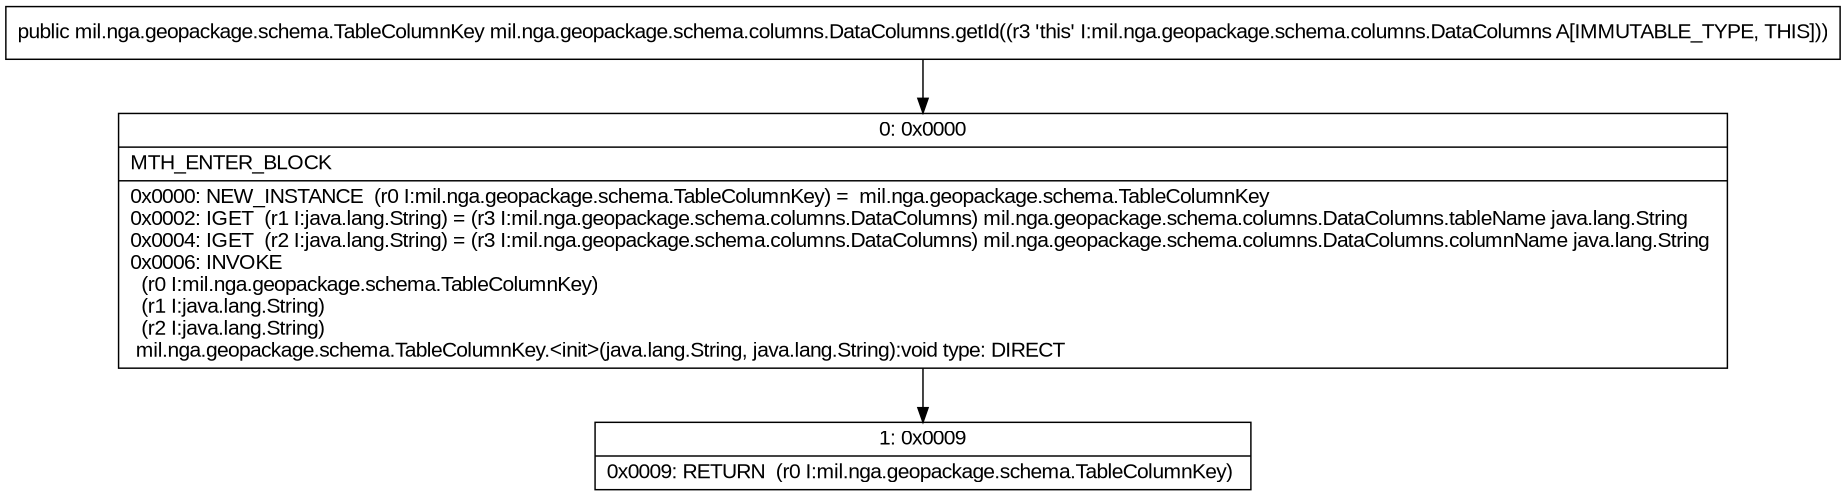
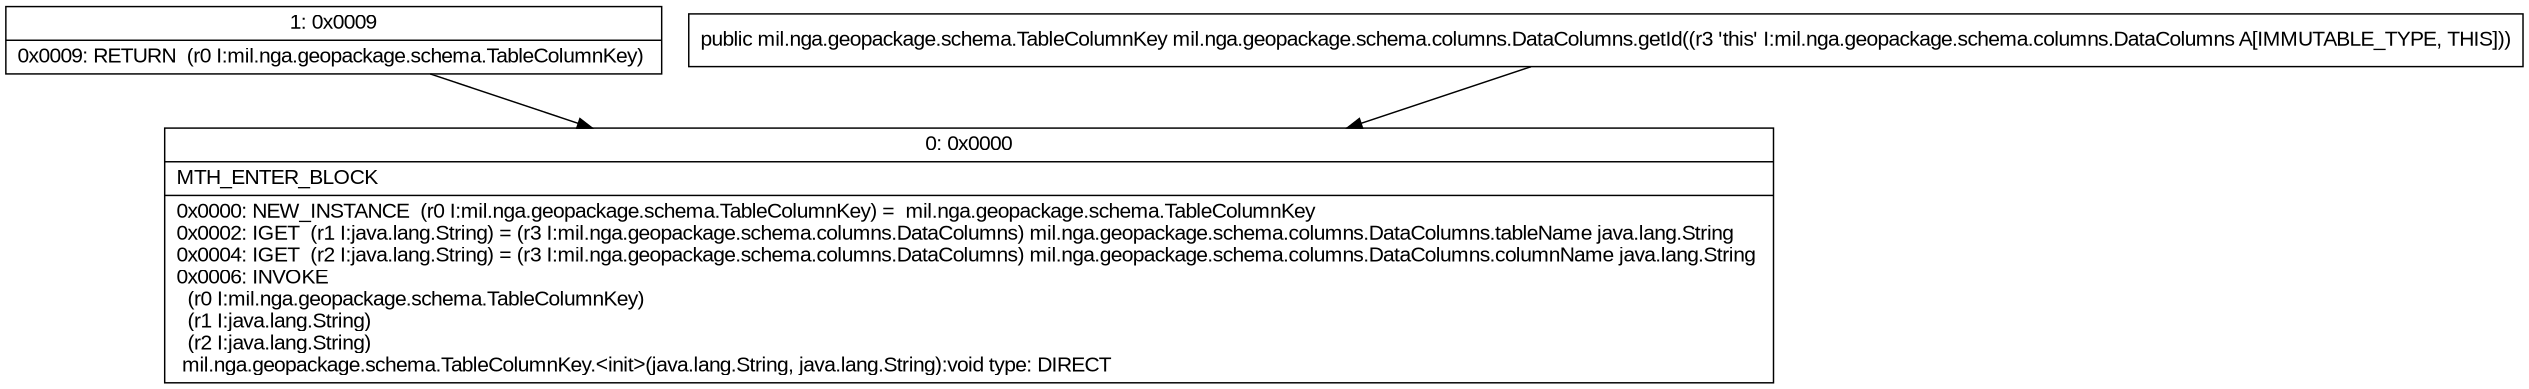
  digraph {
    fontname="Liberation Sans"
    node [shape=record fontname="Liberation Sans"]
    edge [fontname="Liberation Sans"]
    n1 [label="{0\:\ 0x0000|MTH_ENTER_BLOCK\l|0x0000: NEW_INSTANCE  (r0 I:mil.nga.geopackage.schema.TableColumnKey) =  mil.nga.geopackage.schema.TableColumnKey \l0x0002: IGET  (r1 I:java.lang.String) = (r3 I:mil.nga.geopackage.schema.columns.DataColumns) mil.nga.geopackage.schema.columns.DataColumns.tableName java.lang.String \l0x0004: IGET  (r2 I:java.lang.String) = (r3 I:mil.nga.geopackage.schema.columns.DataColumns) mil.nga.geopackage.schema.columns.DataColumns.columnName java.lang.String \l0x0006: INVOKE  \l  (r0 I:mil.nga.geopackage.schema.TableColumnKey)\l  (r1 I:java.lang.String)\l  (r2 I:java.lang.String)\l mil.nga.geopackage.schema.TableColumnKey.\<init\>(java.lang.String, java.lang.String):void type: DIRECT \l}"]
    n2 [label="{1\:\ 0x0009|0x0009: RETURN  (r0 I:mil.nga.geopackage.schema.TableColumnKey) \l}"]
    n3 [label="{public mil.nga.geopackage.schema.TableColumnKey mil.nga.geopackage.schema.columns.DataColumns.getId((r3 'this' I:mil.nga.geopackage.schema.columns.DataColumns A[IMMUTABLE_TYPE, THIS])) }"]
-   n1 -> n2
+   n2 -> n1
    n3 -> n1
  }
